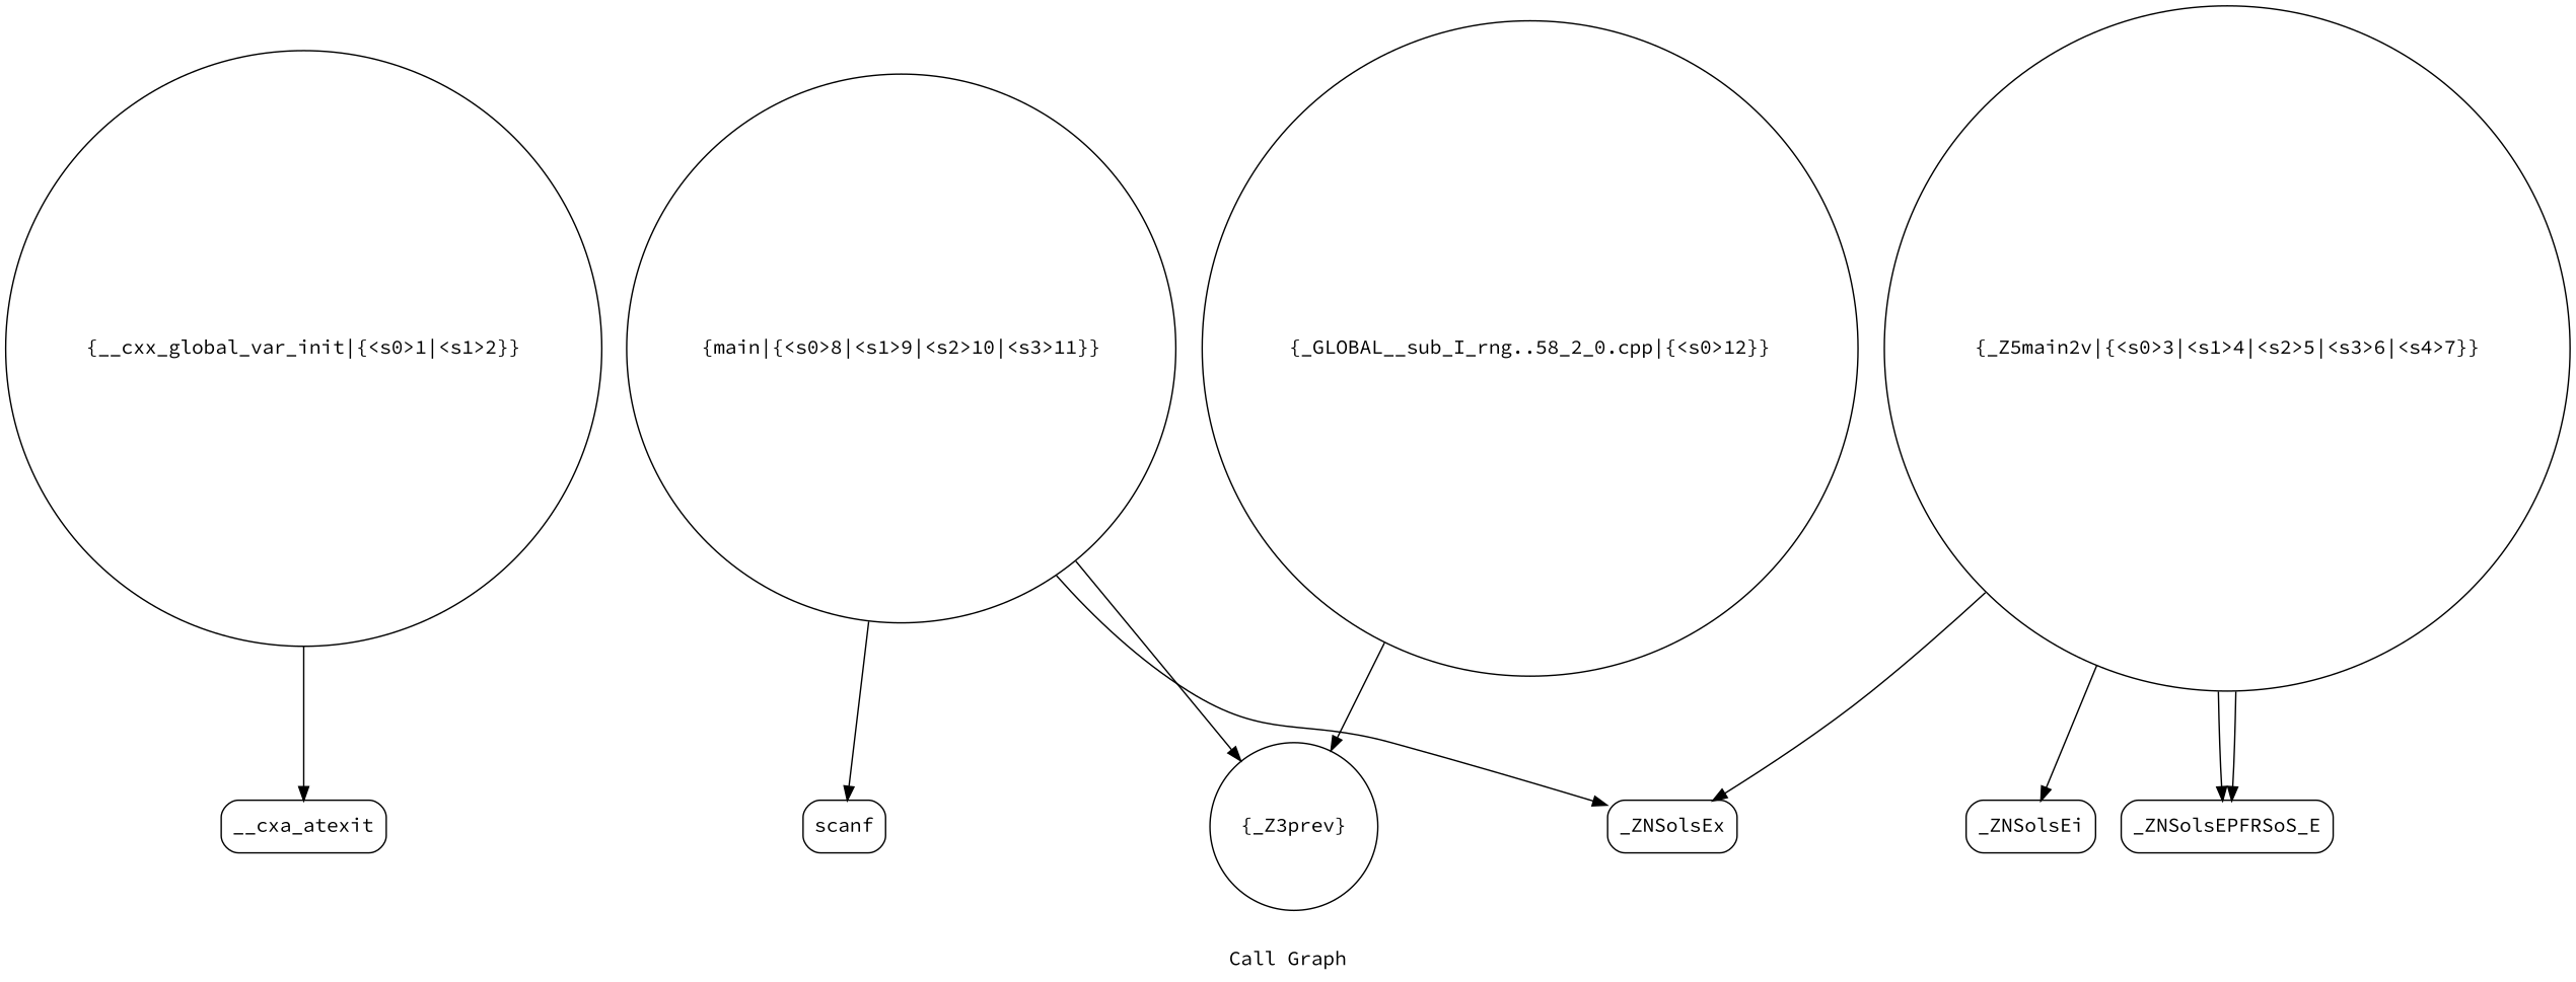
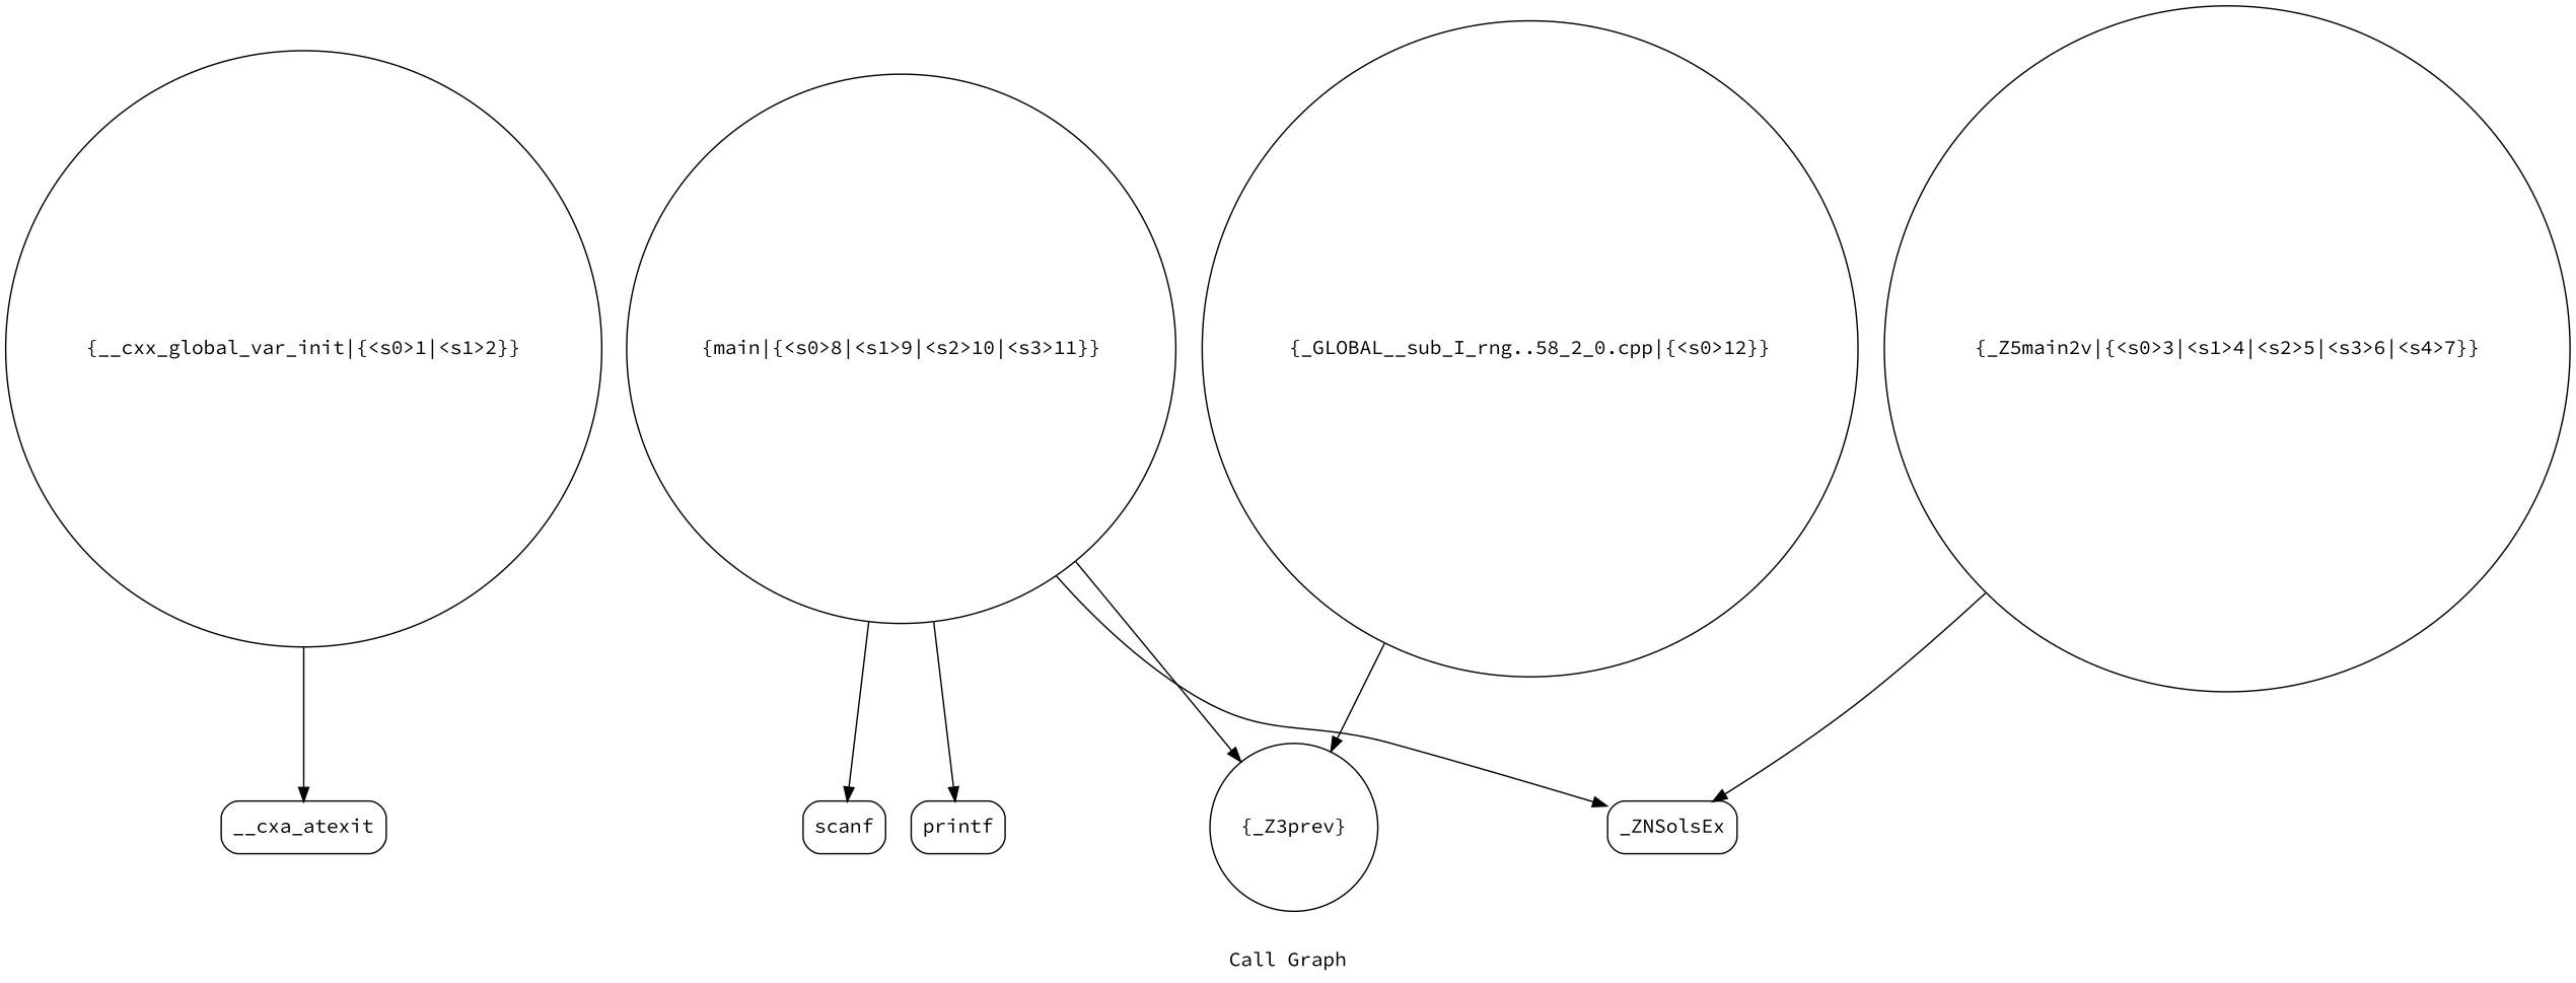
  digraph {
    fontname="Source Code Pro"
    label="Call Graph"
    node [fontname="Source Code Pro" shape=Mrecord]
    edge [color=black fontname="Source Code Pro" tailport=s1]
    n1 [label="{__cxx_global_var_init|{<s0>1|<s1>2}}" shape=circle]
    n2 [label="{__cxa_atexit}"]
-   n3 [label="{_ZNSolsEi}"]
    n4 [label="{_GLOBAL__sub_I_rng..58_2_0.cpp|{<s0>12}}" shape=circle]
    n5 [label="{_Z3prev}" shape=circle]
    n6 [label="{main|{<s0>8|<s1>9|<s2>10|<s3>11}}" shape=circle]
    n7 [label="{scanf}"]
+   n8 [label="{printf}"]
    n9 [label="{_ZNSolsEx}"]
    n10 [label="{_Z5main2v|{<s0>3|<s1>4|<s2>5|<s3>6|<s4>7}}" shape=circle]
-   n11 [label="{_ZNSolsEPFRSoS_E}"]
    n1 -> n2
    n4 -> n5 [tailport=s0]
    n6 -> n5 [tailport=s0]
    n6 -> n7
+   n6 -> n8 [tailport=s2]
    n6 -> n9 [tailport=s3]
-   n10 -> n3
    n10 -> n9 [tailport=s3]
-   n10 -> n11 [tailport=s2]
-   n10 -> n11 [tailport=s4]
  }
